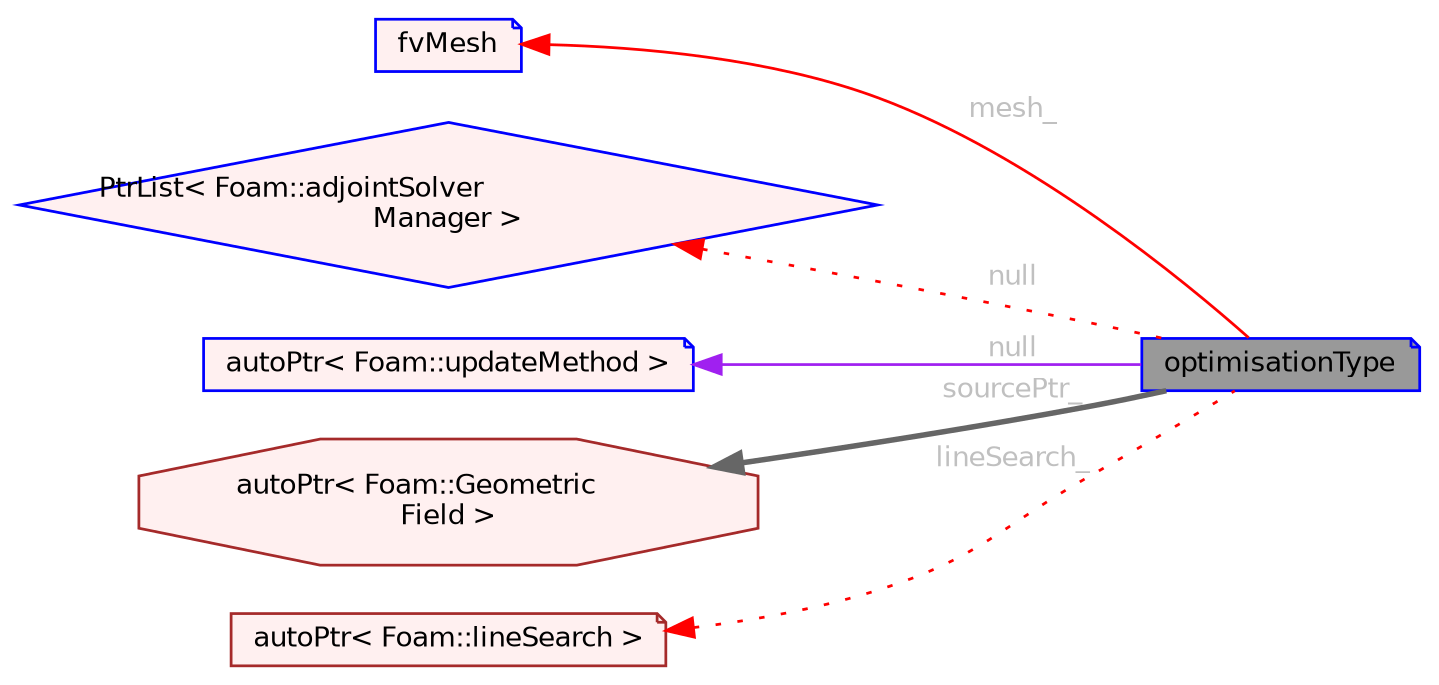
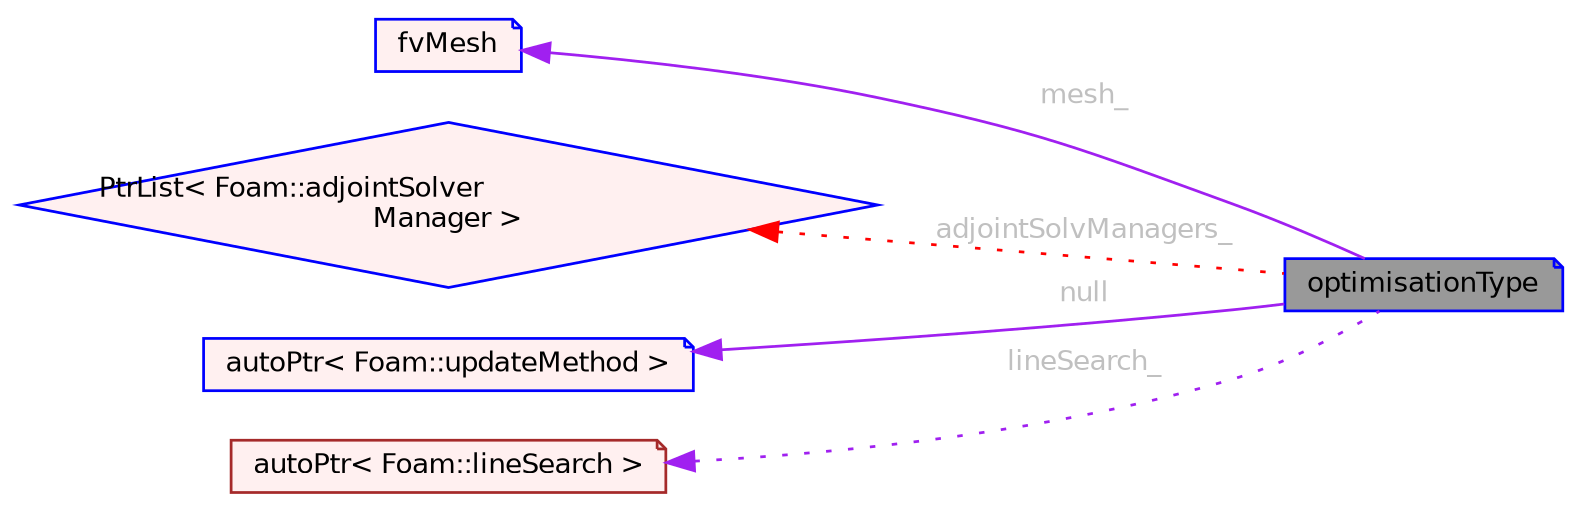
  digraph {
    rankdir=LR
    node [color=blue fillcolor="#FFF0F0" fontname=Helvetica fontsize=10 shape=note style=filled]
    edge [color=red dir=back fontcolor=grey fontname=Helvetica fontsize=10 labelfontname=Helvetica labelfontsize=10 style=solid]
    n1 [fillcolor=grey60 fontcolor=black height=0.2 label=optimisationType width=0.4]
    n2 [height=0.2 label=fvMesh width=0.4]
    n3 [height=0.2 label="PtrList\< Foam::adjointSolver\lManager \>" shape=diamond width=0.4]
    n4 [height=0.2 label="autoPtr\< Foam::updateMethod \>" width=0.4]
-   n5 [color=brown height=0.2 label="autoPtr\< Foam::Geometric\lField \>" shape=octagon width=0.4]
    n6 [color=brown height=0.2 label="autoPtr\< Foam::lineSearch \>" width=0.4]
-   n2 -> n1 [label=" mesh_"]
-   n3 -> n1 [label=" null" style=dotted]
+   n2 -> n1 [color=purple label=" mesh_"]
+   n3 -> n1 [label=" adjointSolvManagers_" style=dotted]
    n4 -> n1 [color=purple label=" null"]
-   n5 -> n1 [color=gray40 label=" sourcePtr_" style=bold]
-   n6 -> n1 [label=" lineSearch_" style=dotted]
+   n6 -> n1 [color=purple label=" lineSearch_" style=dotted]
  }
